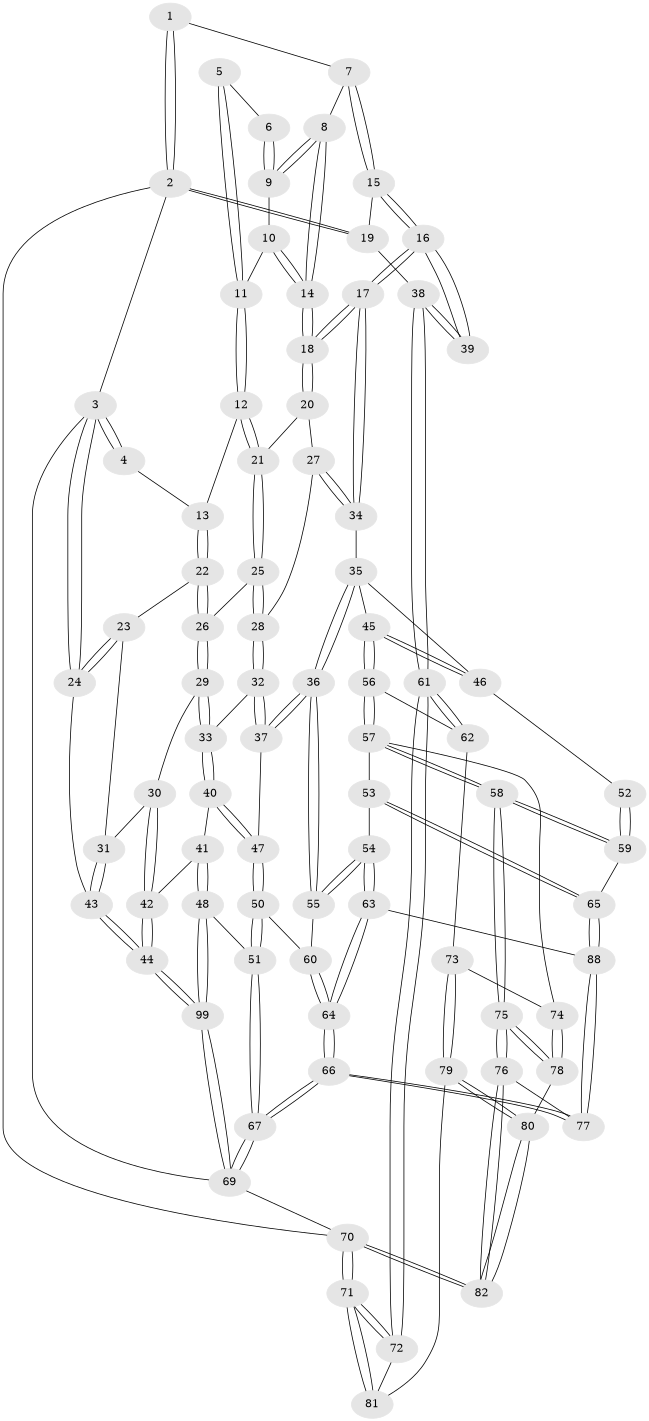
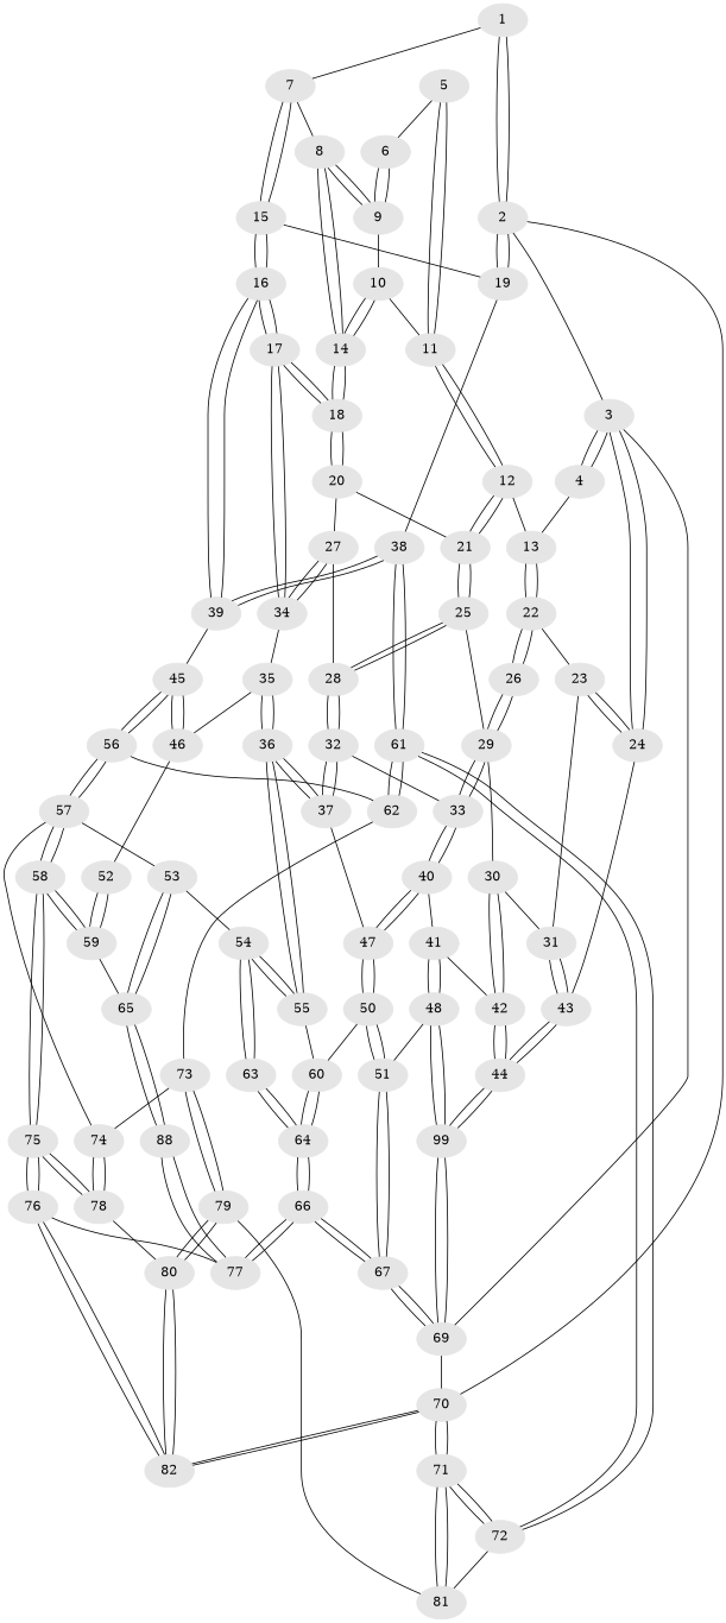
  graph {
    node [color=gray90 style=filled]
    1
    2
    7
    3
    19
    70
    8
    15
    4
    24
    69
    38
    71
    82
    13
    43
    5
    6
    11
    22
    9
    12
    10
    14
    16
    18
    21
    25
    23
    26
    20
    17
    39
    34
    45
    35
    27
    61
    28
    31
    29
    44
    32
    30
    33
    37
    42
    40
    47
    41
    36
    46
    55
    52
    60
    50
    62
    72
    56
    48
    n61 [label=99]
    51
    57
    59
    67
    64
    53
    54
    65
    63
    n71 [label=88]
    58
    74
    73
    75
    78
    76
    66
    81
    79
    77
    80
    1 -- 2
    1 -- 2
    1 -- 7
    2 -- 3
    2 -- 19
    2 -- 19
    2 -- 70
    7 -- 8
    7 -- 15
    7 -- 15
    3 -- 4
    3 -- 4
    3 -- 24
    3 -- 24
    3 -- 69
    19 -- 38
    70 -- 71
    70 -- 71
    70 -- 82
    70 -- 82
    8 -- 9
    8 -- 9
    8 -- 14
    8 -- 14
    15 -- 19
    15 -- 16
    15 -- 16
    4 -- 13
    24 -- 43
    69 -- 70
    38 -- 39
    38 -- 39
    38 -- 61
    38 -- 61
    71 -- 72
    71 -- 72
    71 -- 81
    71 -- 81
    13 -- 22
    13 -- 22
    43 -- 44
    43 -- 44
    5 -- 6
    5 -- 11
    5 -- 11
    6 -- 9
    6 -- 9
    11 -- 12
    11 -- 12
    22 -- 23
    22 -- 26
    22 -- 26
    9 -- 10
    12 -- 13
    12 -- 21
    12 -- 21
    10 -- 11
    10 -- 14
    10 -- 14
    14 -- 18
    14 -- 18
    16 -- 17
    16 -- 17
    16 -- 39
    16 -- 39
    18 -- 20
    18 -- 20
    21 -- 25
    21 -- 25
-   25 -- 26
+   25 -- 29
    25 -- 28
    25 -- 28
    23 -- 24
    23 -- 24
    23 -- 31
    26 -- 29
    26 -- 29
    20 -- 21
    20 -- 27
    17 -- 18
    17 -- 18
    17 -- 34
    17 -- 34
-   35 -- 45
+   39 -- 45
    34 -- 35
    45 -- 46
    45 -- 46
    45 -- 56
    45 -- 56
    35 -- 36
    35 -- 36
    35 -- 46
    27 -- 34
    27 -- 34
    27 -- 28
    61 -- 62
    61 -- 62
    61 -- 72
    61 -- 72
    28 -- 32
    28 -- 32
    31 -- 43
    31 -- 43
    29 -- 30
    29 -- 33
    29 -- 33
    44 -- n61
    44 -- n61
    32 -- 33
    32 -- 37
    32 -- 37
    30 -- 31
    30 -- 42
    30 -- 42
    33 -- 40
    33 -- 40
    37 -- 47
    42 -- 44
    42 -- 44
    40 -- 47
    40 -- 47
    40 -- 41
    47 -- 50
    47 -- 50
    41 -- 42
    41 -- 48
    41 -- 48
    36 -- 37
    36 -- 37
    36 -- 55
    36 -- 55
    46 -- 52
    55 -- 60
    52 -- 59
    52 -- 59
    60 -- 64
    60 -- 64
    50 -- 60
    50 -- 51
    50 -- 51
    62 -- 73
    72 -- 81
    56 -- 62
    56 -- 57
    56 -- 57
    48 -- n61
    48 -- n61
    48 -- 51
    n61 -- 69
    n61 -- 69
    51 -- 67
    51 -- 67
    57 -- 53
    57 -- 58
    57 -- 58
    57 -- 74
    59 -- 65
    67 -- 69
    67 -- 69
    64 -- 66
    64 -- 66
    53 -- 54
    53 -- 65
    53 -- 65
    54 -- 55
    54 -- 55
    54 -- 63
    54 -- 63
    65 -- n71
    65 -- n71
    63 -- 64
    63 -- 64
-   63 -- n71
    n71 -- 77
    n71 -- 77
    58 -- 59
    58 -- 59
    58 -- 75
    58 -- 75
    74 -- 78
    74 -- 78
    73 -- 74
    73 -- 79
    73 -- 79
    75 -- 78
    75 -- 78
    75 -- 76
    75 -- 76
    78 -- 80
    76 -- 82
    76 -- 82
    76 -- 77
    66 -- 67
    66 -- 67
    66 -- 77
    66 -- 77
    79 -- 81
    79 -- 80
    79 -- 80
    80 -- 82
    80 -- 82
  }
